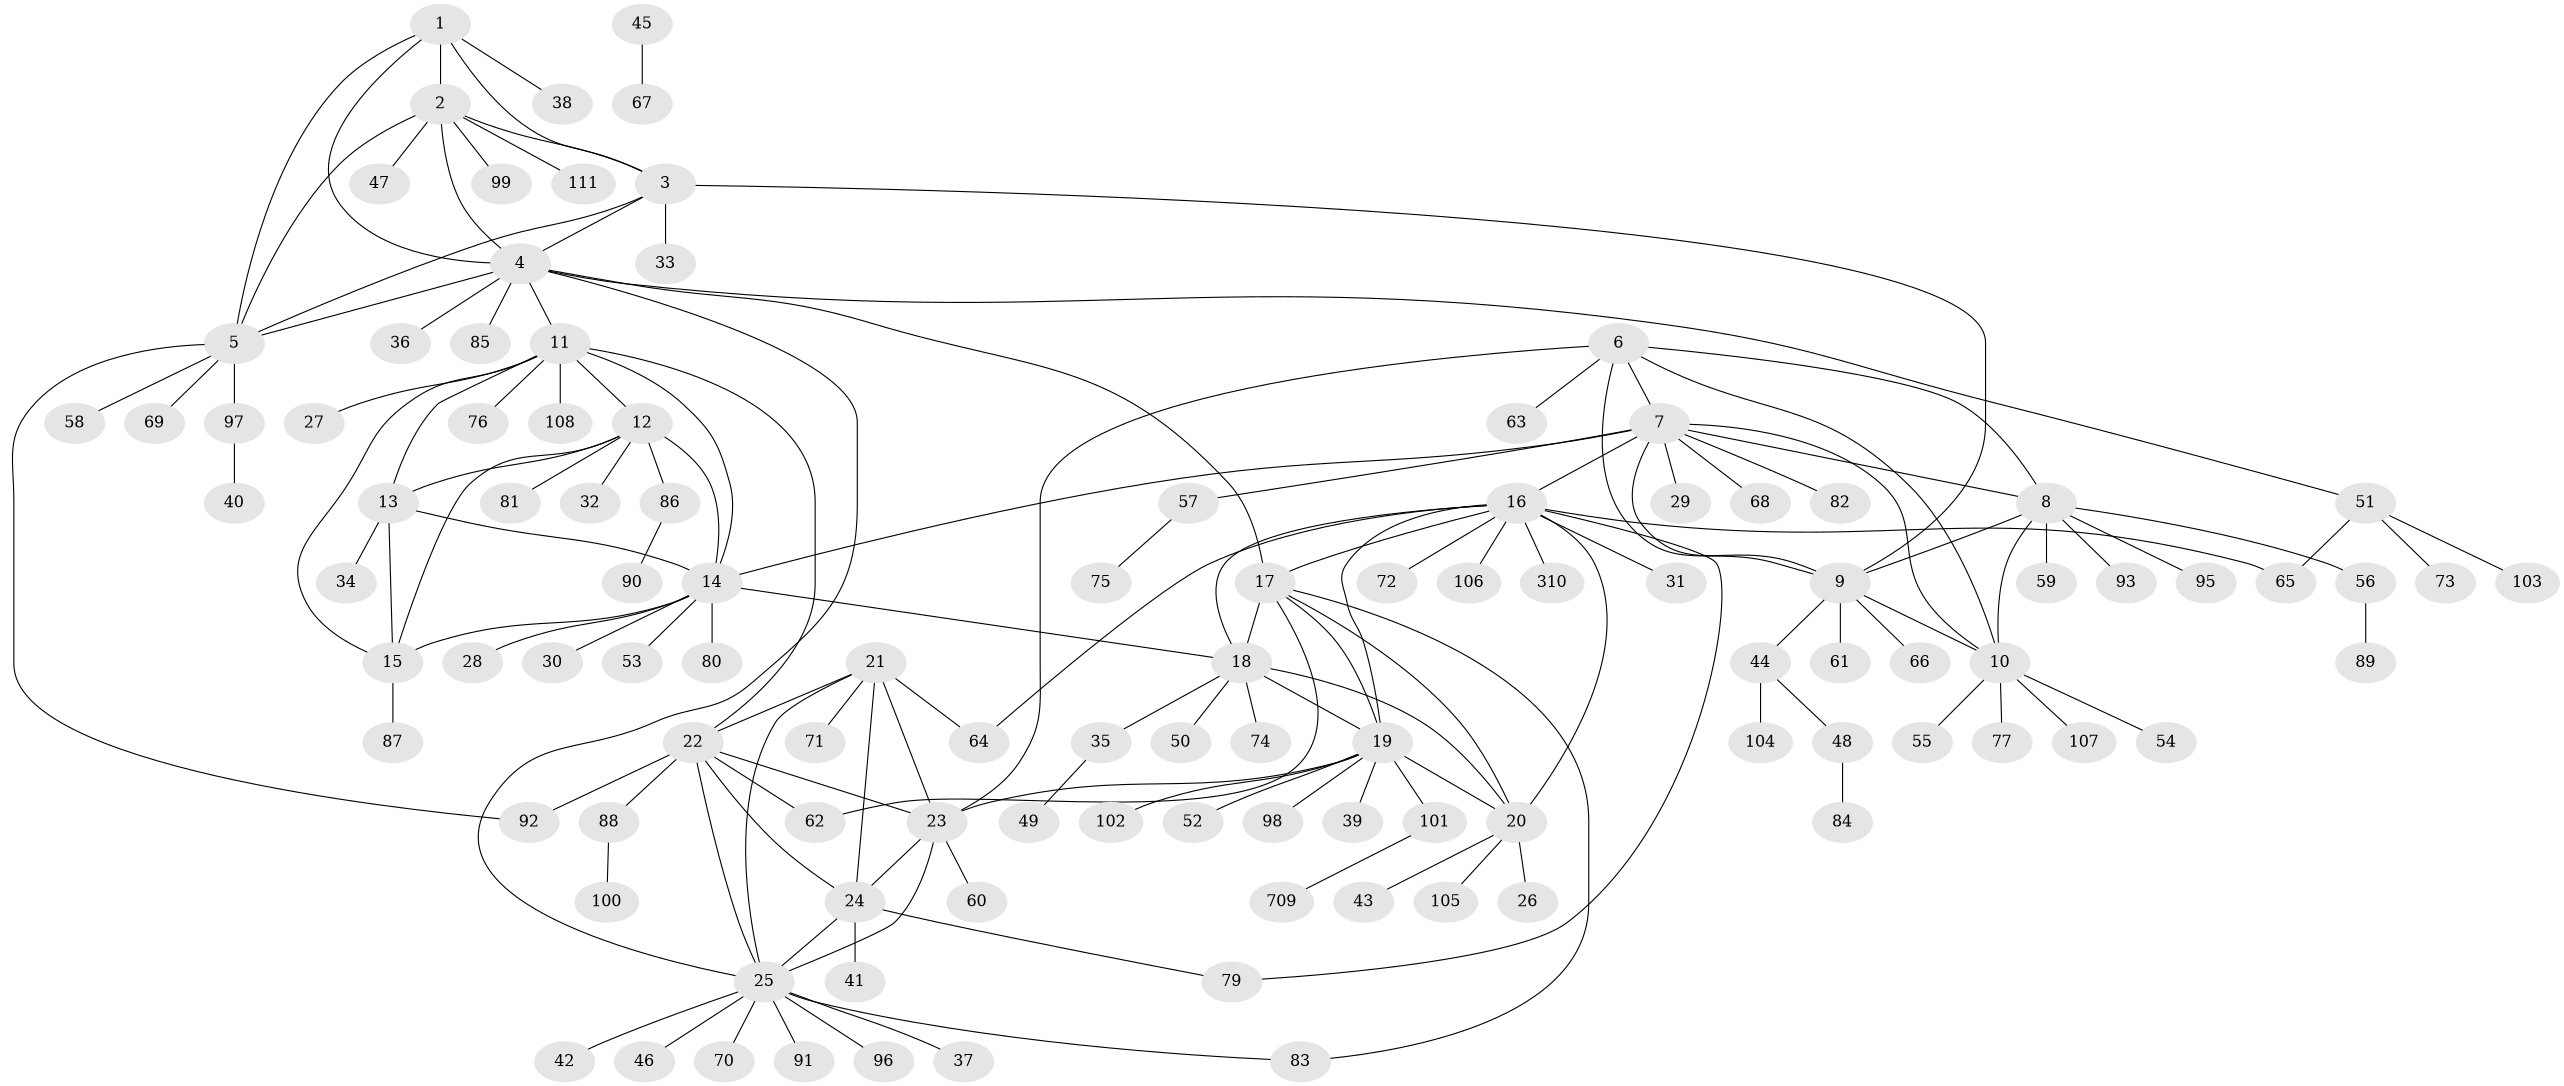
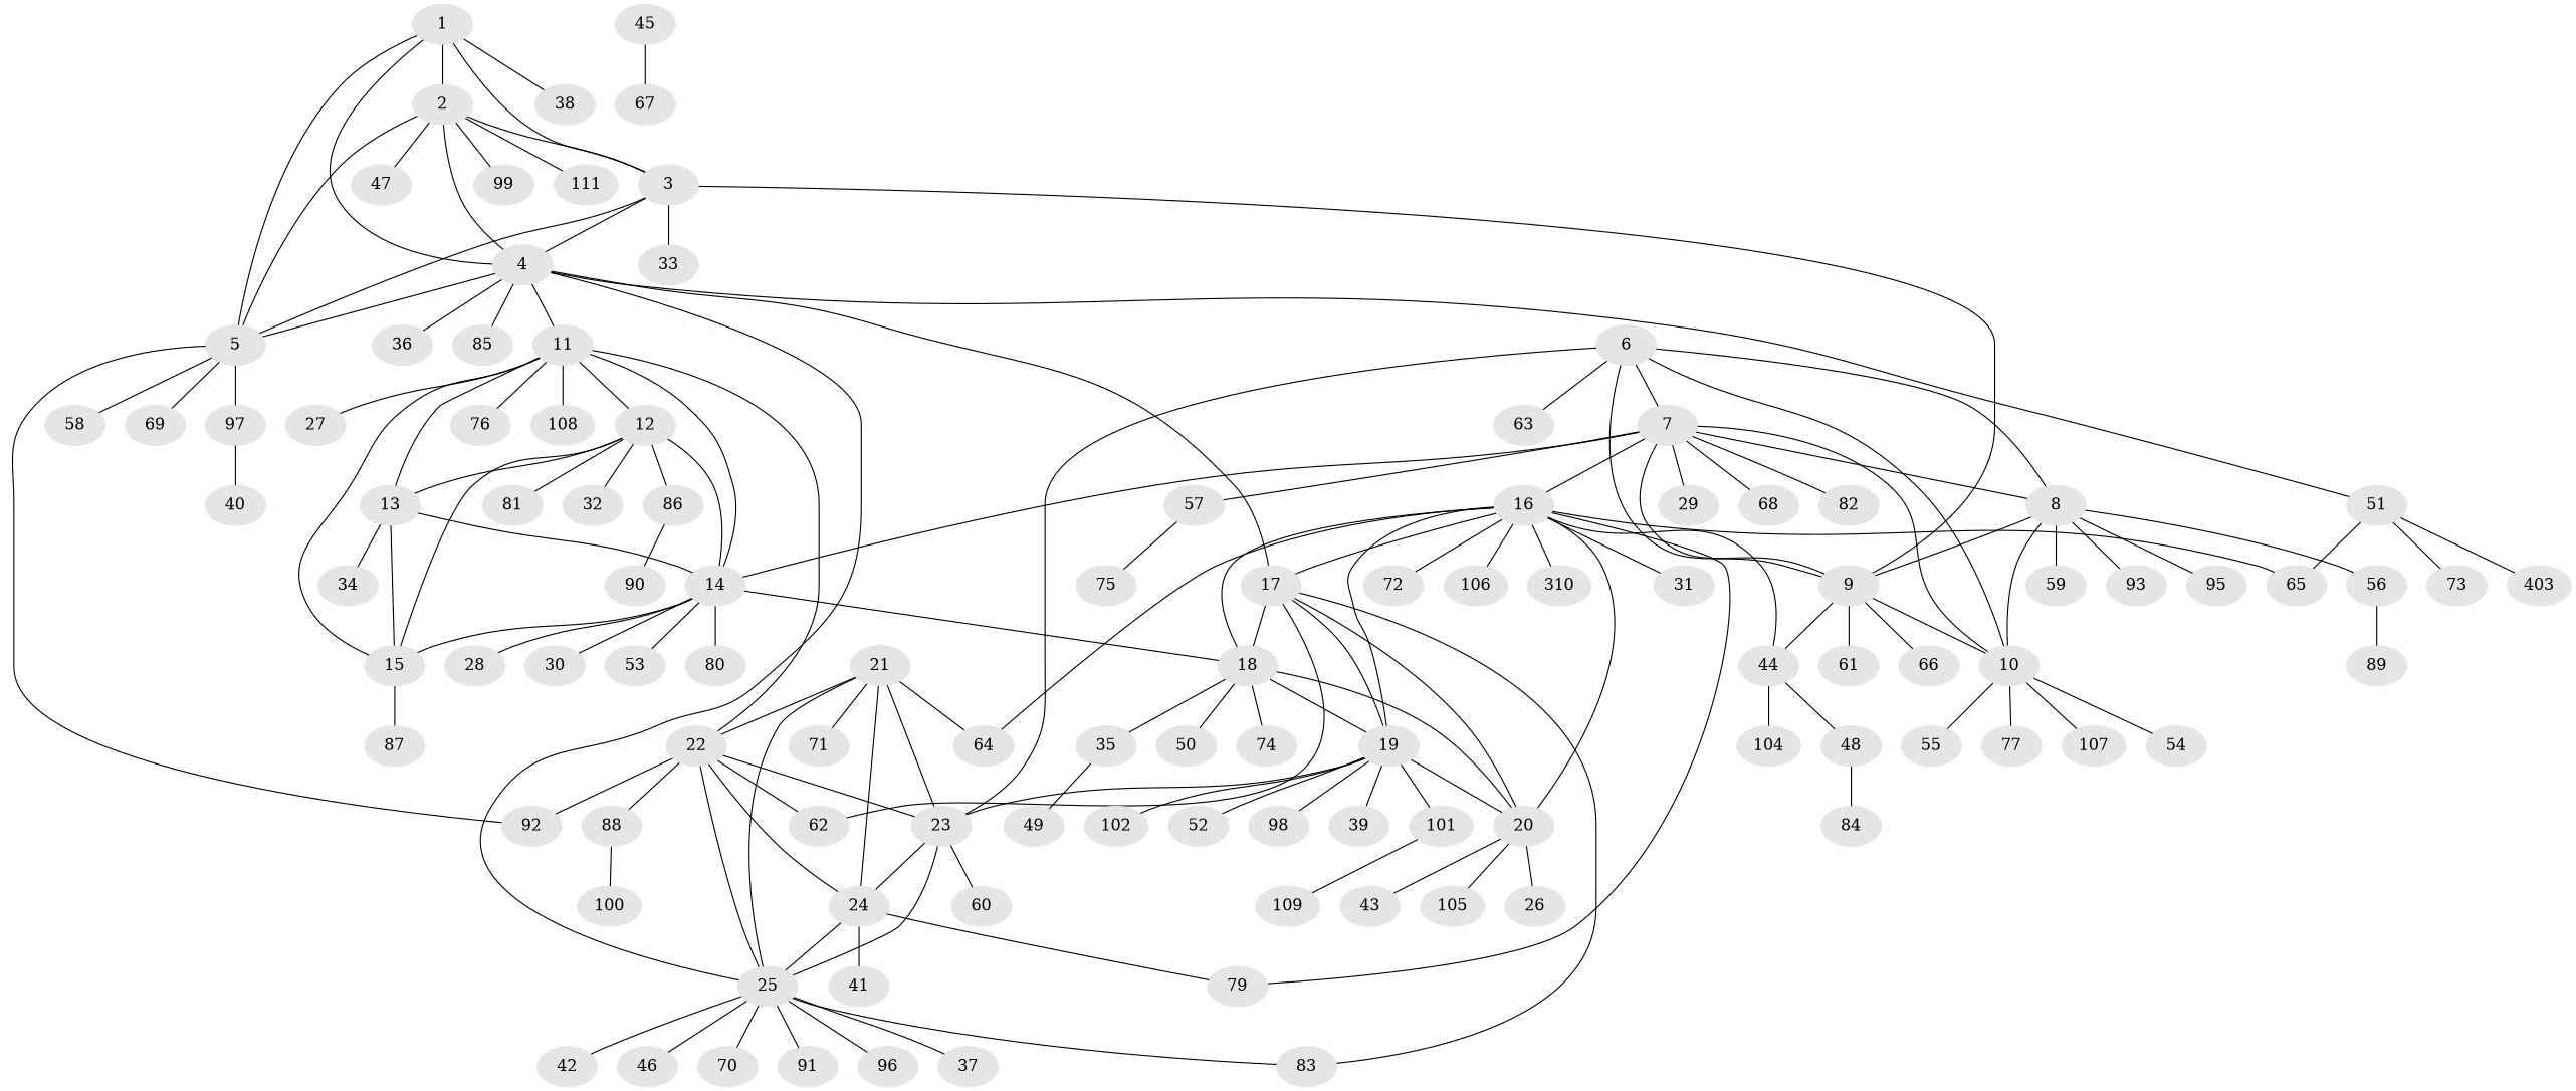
  graph {
    node [color=gray90 style=filled]
    1
    2
    3
    4
    5
    38
    47
    99
    111
    9
    33
    11
    17
    25
    36
    51
    85
    58
    69
    92
    97
    10
    44
    61
    66
    14
    12
    13
    15
    22
    27
    76
    108
    18
    19
    20
    62
    83
    37
    42
    46
    70
    91
    96
    65
    73
-   103
+   103 [label=403]
    40
    6
    7
    8
    23
    63
    16
    29
    57
    68
    82
    56
    59
    93
    95
    54
    55
    77
    107
    24
    60
    28
    30
    53
    80
    31
    64
    72
    79
    106
    n78 [label=310]
    75
    89
    48
    104
    32
    81
    86
    34
    87
    88
    45
    67
    90
    35
    50
    74
    39
    52
    98
    101
    102
    26
    43
    105
    49
-   109 [label=709]
+   109
    21
    71
    41
    100
    84
    1 -- 2
    1 -- 3
    1 -- 4
    1 -- 5
    1 -- 38
    2 -- 3
    2 -- 4
    2 -- 5
    2 -- 47
    2 -- 99
    2 -- 111
    3 -- 4
    3 -- 5
    3 -- 9
    3 -- 33
    4 -- 5
    4 -- 11
    4 -- 17
    4 -- 25
    4 -- 36
    4 -- 51
    4 -- 85
    5 -- 58
    5 -- 69
    5 -- 92
    5 -- 97
    9 -- 10
    9 -- 44
    9 -- 61
    9 -- 66
    11 -- 14
    11 -- 12
    11 -- 13
    11 -- 15
    11 -- 22
    11 -- 27
    11 -- 76
    11 -- 108
    17 -- 18
    17 -- 19
    17 -- 20
    17 -- 62
    17 -- 83
    25 -- 83
    25 -- 37
    25 -- 42
    25 -- 46
    25 -- 70
    25 -- 91
    25 -- 96
    51 -- 65
    51 -- 73
    51 -- 103
    97 -- 40
    10 -- 54
    10 -- 55
    10 -- 77
    10 -- 107
    44 -- 48
    44 -- 104
    14 -- 15
    14 -- 18
    14 -- 28
    14 -- 30
    14 -- 53
    14 -- 80
    12 -- 14
    12 -- 13
    12 -- 15
    12 -- 32
    12 -- 81
    12 -- 86
    13 -- 14
    13 -- 15
    13 -- 34
    15 -- 87
    22 -- 25
    22 -- 92
    22 -- 62
    22 -- 23
    22 -- 24
    22 -- 88
    18 -- 19
    18 -- 20
    18 -- 35
    18 -- 50
    18 -- 74
    19 -- 20
    19 -- 23
    19 -- 39
    19 -- 52
    19 -- 98
    19 -- 101
    19 -- 102
    20 -- 26
    20 -- 43
    20 -- 105
    6 -- 9
    6 -- 10
    6 -- 7
    6 -- 8
    6 -- 23
    6 -- 63
    7 -- 9
    7 -- 10
    7 -- 14
    7 -- 8
    7 -- 16
    7 -- 29
    7 -- 57
    7 -- 68
    7 -- 82
    8 -- 9
    8 -- 10
    8 -- 56
    8 -- 59
    8 -- 93
    8 -- 95
    23 -- 25
    23 -- 24
    23 -- 60
    16 -- 17
+   16 -- 44
    16 -- 18
    16 -- 19
    16 -- 20
    16 -- 65
    16 -- 31
    16 -- 64
    16 -- 72
    16 -- 79
    16 -- 106
    16 -- n78
    57 -- 75
    56 -- 89
    24 -- 25
    24 -- 79
    24 -- 41
    48 -- 84
    86 -- 90
    88 -- 100
    45 -- 67
    35 -- 49
    101 -- 109
    21 -- 25
    21 -- 22
    21 -- 23
    21 -- 24
    21 -- 64
    21 -- 71
  }
